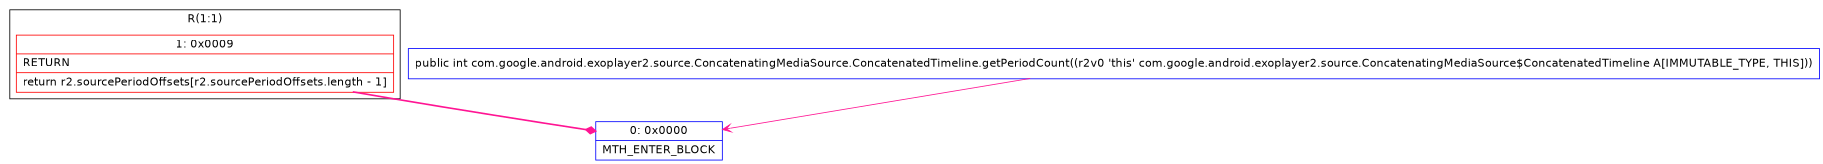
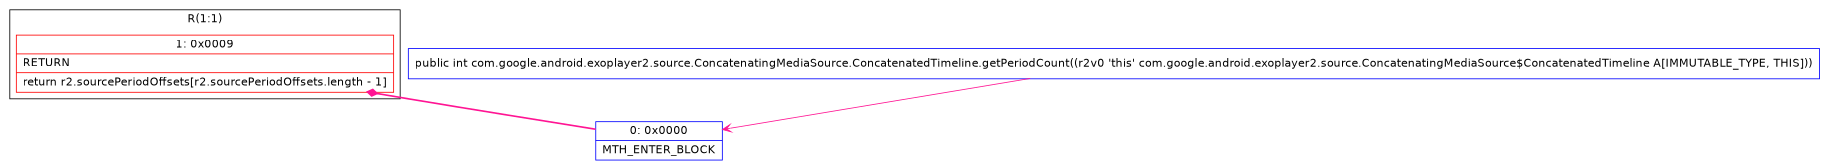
  digraph {
    fontname="DejaVu Sans"
    node [color=blue shape=record fontname="DejaVu Sans"]
    edge [color=deeppink fontname="DejaVu Sans"]
    n1 [color=red label="{1\:\ 0x0009|RETURN\l|return r2.sourcePeriodOffsets[r2.sourcePeriodOffsets.length \- 1]\l}"]
    n2 [label="{0\:\ 0x0000|MTH_ENTER_BLOCK\l}"]
    n3 [label="{public int com.google.android.exoplayer2.source.ConcatenatingMediaSource.ConcatenatedTimeline.getPeriodCount((r2v0 'this' com.google.android.exoplayer2.source.ConcatenatingMediaSource$ConcatenatedTimeline A[IMMUTABLE_TYPE, THIS])) }"]
    subgraph cluster_1 {
      label="R(1:1)"
      n1
    }
-   n1 -> n2 [style=bold arrowhead=diamond]
+   n2 -> n1 [style=bold arrowhead=diamond]
    n3 -> n2 [style=solid arrowhead=vee]
  }
